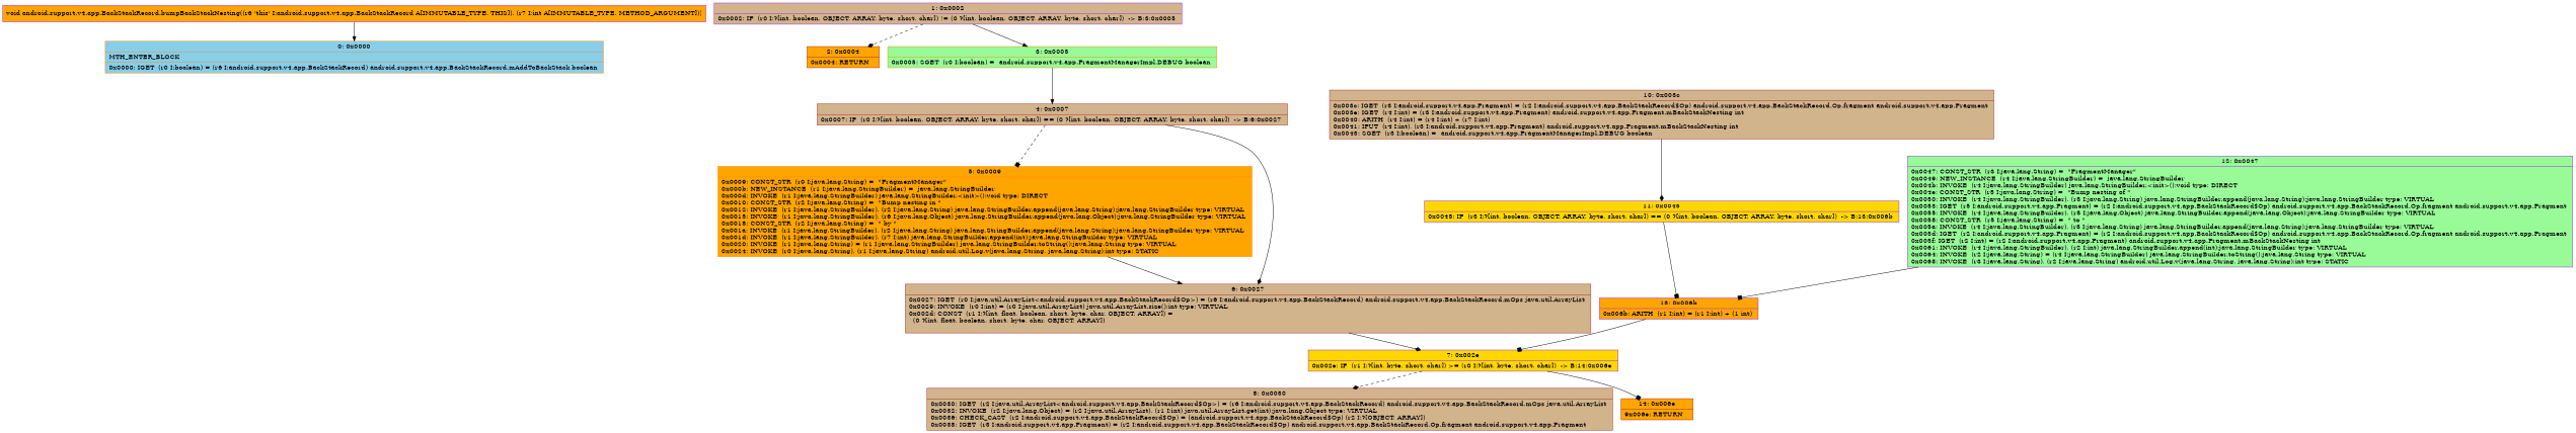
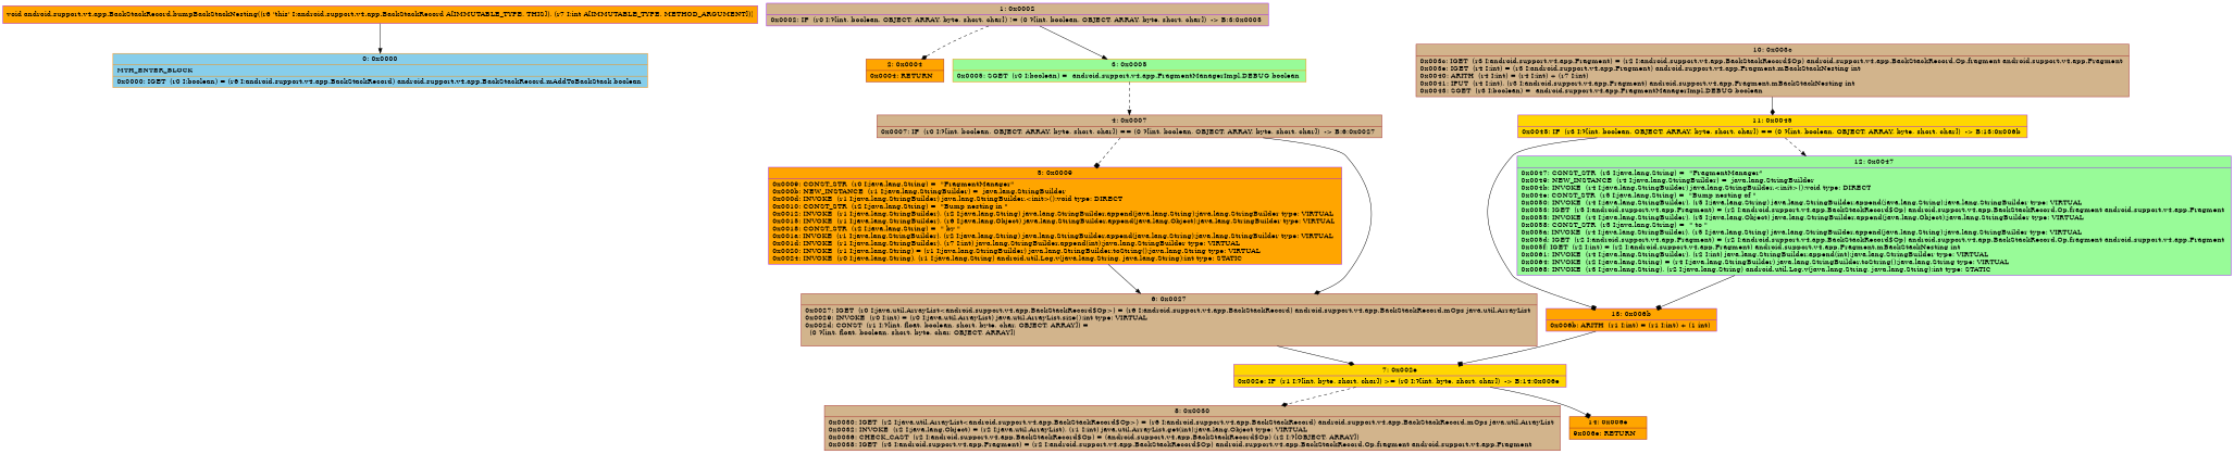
  digraph {
    node [color=purple fillcolor=tan shape=record style=filled]
    edge [arrowhead=diamond]
    n1 [color=darkorange fillcolor=skyblue label="{0\:\ 0x0000|MTH_ENTER_BLOCK\l|0x0000: IGET  (r0 I:boolean) = (r6 I:android.support.v4.app.BackStackRecord) android.support.v4.app.BackStackRecord.mAddToBackStack boolean \l}"]
    n2 [label="{1\:\ 0x0002|0x0002: IF  (r0 I:?[int, boolean, OBJECT, ARRAY, byte, short, char]) != (0 ?[int, boolean, OBJECT, ARRAY, byte, short, char])  \-\> B:3:0x0005 \l}"]
    n3 [color=brown fillcolor=orange label="{2\:\ 0x0004|0x0004: RETURN   \l}"]
    n4 [color=darkorange fillcolor=palegreen label="{3\:\ 0x0005|0x0005: SGET  (r0 I:boolean) =  android.support.v4.app.FragmentManagerImpl.DEBUG boolean \l}"]
    n5 [color=brown label="{4\:\ 0x0007|0x0007: IF  (r0 I:?[int, boolean, OBJECT, ARRAY, byte, short, char]) == (0 ?[int, boolean, OBJECT, ARRAY, byte, short, char])  \-\> B:6:0x0027 \l}"]
-   n6 [color=darkorange fillcolor=orange label="{5\:\ 0x0009|0x0009: CONST_STR  (r0 I:java.lang.String) =  \"FragmentManager\" \l0x000b: NEW_INSTANCE  (r1 I:java.lang.StringBuilder) =  java.lang.StringBuilder \l0x000d: INVOKE  (r1 I:java.lang.StringBuilder) java.lang.StringBuilder.\<init\>():void type: DIRECT \l0x0010: CONST_STR  (r2 I:java.lang.String) =  \"Bump nesting in \" \l0x0012: INVOKE  (r1 I:java.lang.StringBuilder), (r2 I:java.lang.String) java.lang.StringBuilder.append(java.lang.String):java.lang.StringBuilder type: VIRTUAL \l0x0015: INVOKE  (r1 I:java.lang.StringBuilder), (r6 I:java.lang.Object) java.lang.StringBuilder.append(java.lang.Object):java.lang.StringBuilder type: VIRTUAL \l0x0018: CONST_STR  (r2 I:java.lang.String) =  \" by \" \l0x001a: INVOKE  (r1 I:java.lang.StringBuilder), (r2 I:java.lang.String) java.lang.StringBuilder.append(java.lang.String):java.lang.StringBuilder type: VIRTUAL \l0x001d: INVOKE  (r1 I:java.lang.StringBuilder), (r7 I:int) java.lang.StringBuilder.append(int):java.lang.StringBuilder type: VIRTUAL \l0x0020: INVOKE  (r1 I:java.lang.String) = (r1 I:java.lang.StringBuilder) java.lang.StringBuilder.toString():java.lang.String type: VIRTUAL \l0x0024: INVOKE  (r0 I:java.lang.String), (r1 I:java.lang.String) android.util.Log.v(java.lang.String, java.lang.String):int type: STATIC \l}"]
+   n6 [fillcolor=orange label="{5\:\ 0x0009|0x0009: CONST_STR  (r0 I:java.lang.String) =  \"FragmentManager\" \l0x000b: NEW_INSTANCE  (r1 I:java.lang.StringBuilder) =  java.lang.StringBuilder \l0x000d: INVOKE  (r1 I:java.lang.StringBuilder) java.lang.StringBuilder.\<init\>():void type: DIRECT \l0x0010: CONST_STR  (r2 I:java.lang.String) =  \"Bump nesting in \" \l0x0012: INVOKE  (r1 I:java.lang.StringBuilder), (r2 I:java.lang.String) java.lang.StringBuilder.append(java.lang.String):java.lang.StringBuilder type: VIRTUAL \l0x0015: INVOKE  (r1 I:java.lang.StringBuilder), (r6 I:java.lang.Object) java.lang.StringBuilder.append(java.lang.Object):java.lang.StringBuilder type: VIRTUAL \l0x0018: CONST_STR  (r2 I:java.lang.String) =  \" by \" \l0x001a: INVOKE  (r1 I:java.lang.StringBuilder), (r2 I:java.lang.String) java.lang.StringBuilder.append(java.lang.String):java.lang.StringBuilder type: VIRTUAL \l0x001d: INVOKE  (r1 I:java.lang.StringBuilder), (r7 I:int) java.lang.StringBuilder.append(int):java.lang.StringBuilder type: VIRTUAL \l0x0020: INVOKE  (r1 I:java.lang.String) = (r1 I:java.lang.StringBuilder) java.lang.StringBuilder.toString():java.lang.String type: VIRTUAL \l0x0024: INVOKE  (r0 I:java.lang.String), (r1 I:java.lang.String) android.util.Log.v(java.lang.String, java.lang.String):int type: STATIC \l}"]
    n7 [color=brown label="{6\:\ 0x0027|0x0027: IGET  (r0 I:java.util.ArrayList\<android.support.v4.app.BackStackRecord$Op\>) = (r6 I:android.support.v4.app.BackStackRecord) android.support.v4.app.BackStackRecord.mOps java.util.ArrayList \l0x0029: INVOKE  (r0 I:int) = (r0 I:java.util.ArrayList) java.util.ArrayList.size():int type: VIRTUAL \l0x002d: CONST  (r1 I:?[int, float, boolean, short, byte, char, OBJECT, ARRAY]) = \l  (0 ?[int, float, boolean, short, byte, char, OBJECT, ARRAY])\l \l}"]
    n8 [fillcolor=gold label="{7\:\ 0x002e|0x002e: IF  (r1 I:?[int, byte, short, char]) \>= (r0 I:?[int, byte, short, char])  \-\> B:14:0x006e \l}"]
    n9 [color=brown label="{8\:\ 0x0030|0x0030: IGET  (r2 I:java.util.ArrayList\<android.support.v4.app.BackStackRecord$Op\>) = (r6 I:android.support.v4.app.BackStackRecord) android.support.v4.app.BackStackRecord.mOps java.util.ArrayList \l0x0032: INVOKE  (r2 I:java.lang.Object) = (r2 I:java.util.ArrayList), (r1 I:int) java.util.ArrayList.get(int):java.lang.Object type: VIRTUAL \l0x0036: CHECK_CAST  (r2 I:android.support.v4.app.BackStackRecord$Op) = (android.support.v4.app.BackStackRecord$Op) (r2 I:?[OBJECT, ARRAY]) \l0x0038: IGET  (r3 I:android.support.v4.app.Fragment) = (r2 I:android.support.v4.app.BackStackRecord$Op) android.support.v4.app.BackStackRecord.Op.fragment android.support.v4.app.Fragment \l}"]
    n10 [color=brown fillcolor=orange label="{14\:\ 0x006e|9x006e: RETURN   \l}"]
    n11 [color=brown label="{10\:\ 0x003c|0x003c: IGET  (r3 I:android.support.v4.app.Fragment) = (r2 I:android.support.v4.app.BackStackRecord$Op) android.support.v4.app.BackStackRecord.Op.fragment android.support.v4.app.Fragment \l0x003e: IGET  (r4 I:int) = (r3 I:android.support.v4.app.Fragment) android.support.v4.app.Fragment.mBackStackNesting int \l0x0040: ARITH  (r4 I:int) = (r4 I:int) + (r7 I:int) \l0x0041: IPUT  (r4 I:int), (r3 I:android.support.v4.app.Fragment) android.support.v4.app.Fragment.mBackStackNesting int \l0x0043: SGET  (r3 I:boolean) =  android.support.v4.app.FragmentManagerImpl.DEBUG boolean \l}"]
    n12 [fillcolor=gold label="{11\:\ 0x0045|0x0045: IF  (r3 I:?[int, boolean, OBJECT, ARRAY, byte, short, char]) == (0 ?[int, boolean, OBJECT, ARRAY, byte, short, char])  \-\> B:13:0x006b \l}"]
    n13 [fillcolor=orange label="{13\:\ 0x006b|0x006b: ARITH  (r1 I:int) = (r1 I:int) + (1 int) \l}"]
    n14 [fillcolor=palegreen label="{12\:\ 0x0047|0x0047: CONST_STR  (r3 I:java.lang.String) =  \"FragmentManager\" \l0x0049: NEW_INSTANCE  (r4 I:java.lang.StringBuilder) =  java.lang.StringBuilder \l0x004b: INVOKE  (r4 I:java.lang.StringBuilder) java.lang.StringBuilder.\<init\>():void type: DIRECT \l0x004e: CONST_STR  (r5 I:java.lang.String) =  \"Bump nesting of \" \l0x0050: INVOKE  (r4 I:java.lang.StringBuilder), (r5 I:java.lang.String) java.lang.StringBuilder.append(java.lang.String):java.lang.StringBuilder type: VIRTUAL \l0x0053: IGET  (r5 I:android.support.v4.app.Fragment) = (r2 I:android.support.v4.app.BackStackRecord$Op) android.support.v4.app.BackStackRecord.Op.fragment android.support.v4.app.Fragment \l0x0055: INVOKE  (r4 I:java.lang.StringBuilder), (r5 I:java.lang.Object) java.lang.StringBuilder.append(java.lang.Object):java.lang.StringBuilder type: VIRTUAL \l0x0058: CONST_STR  (r5 I:java.lang.String) =  \" to \" \l0x005a: INVOKE  (r4 I:java.lang.StringBuilder), (r5 I:java.lang.String) java.lang.StringBuilder.append(java.lang.String):java.lang.StringBuilder type: VIRTUAL \l0x005d: IGET  (r2 I:android.support.v4.app.Fragment) = (r2 I:android.support.v4.app.BackStackRecord$Op) android.support.v4.app.BackStackRecord.Op.fragment android.support.v4.app.Fragment \l0x005f: IGET  (r2 I:int) = (r2 I:android.support.v4.app.Fragment) android.support.v4.app.Fragment.mBackStackNesting int \l0x0061: INVOKE  (r4 I:java.lang.StringBuilder), (r2 I:int) java.lang.StringBuilder.append(int):java.lang.StringBuilder type: VIRTUAL \l0x0064: INVOKE  (r2 I:java.lang.String) = (r4 I:java.lang.StringBuilder) java.lang.StringBuilder.toString():java.lang.String type: VIRTUAL \l0x0068: INVOKE  (r3 I:java.lang.String), (r2 I:java.lang.String) android.util.Log.v(java.lang.String, java.lang.String):int type: STATIC \l}"]
    n15 [fillcolor=orange label="{void android.support.v4.app.BackStackRecord.bumpBackStackNesting((r6 'this' I:android.support.v4.app.BackStackRecord A[IMMUTABLE_TYPE, THIS]), (r7 I:int A[IMMUTABLE_TYPE, METHOD_ARGUMENT])) }"]
    n2 -> n3 [style=dashed]
    n2 -> n4 [arrowhead=normal]
-   n4 -> n5 [arrowhead=normal]
+   n4 -> n5 [arrowhead=normal style=dashed]
    n5 -> n6 [arrowhead=box style=dashed]
    n5 -> n7
    n6 -> n7 [arrowhead=normal]
    n7 -> n8
    n8 -> n9 [style=dashed]
    n8 -> n10 [arrowhead=box]
    n11 -> n12
    n12 -> n13 [arrowhead=box]
+   n12 -> n14 [arrowhead=normal style=dashed]
    n13 -> n8 [arrowhead=box]
    n14 -> n13 [arrowhead=box]
    n15 -> n1 [arrowhead=normal]
  }
